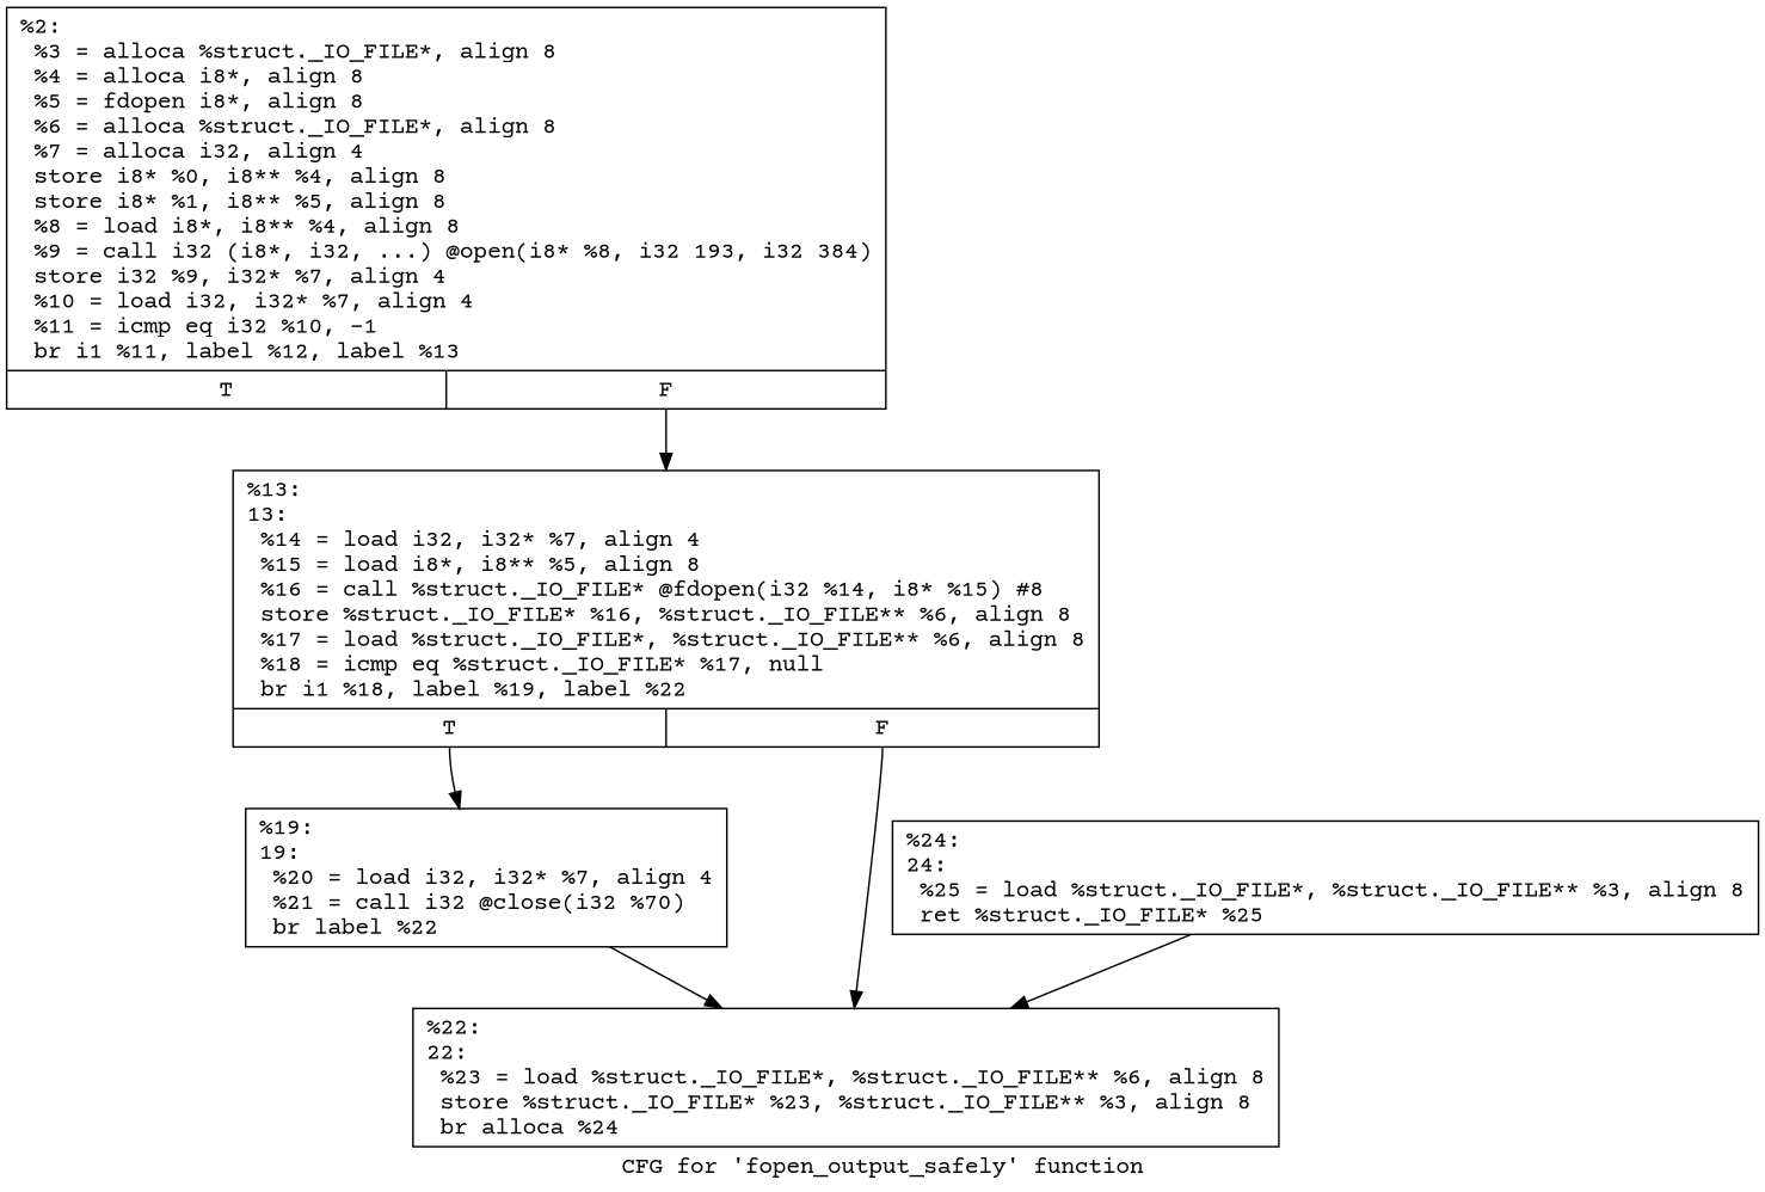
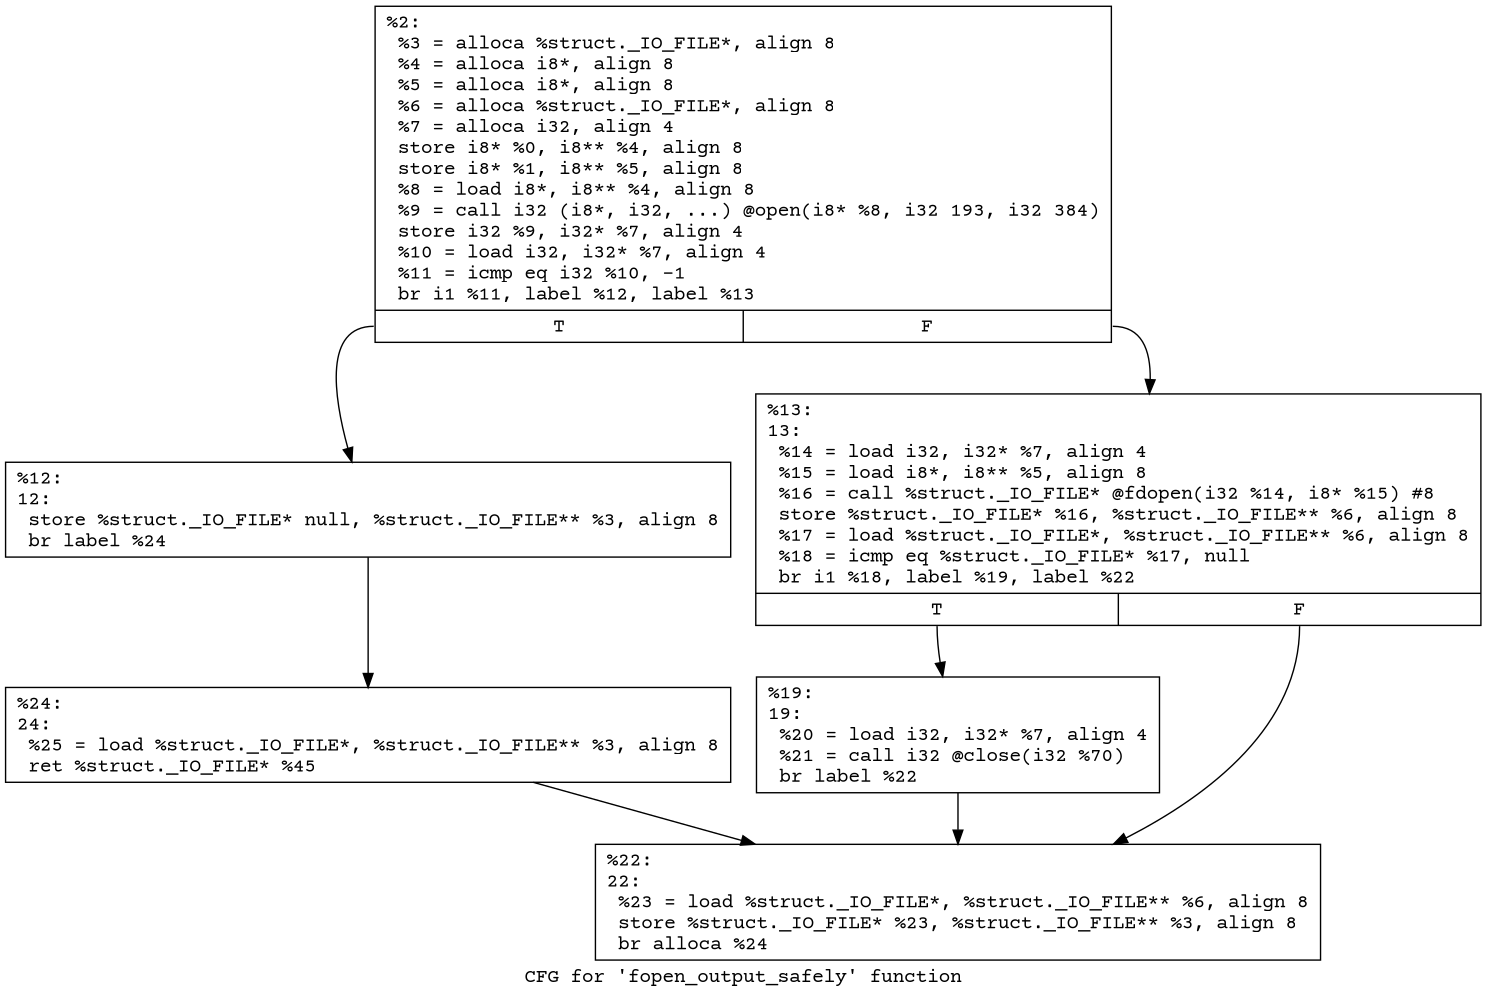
  digraph {
    fontname="Courier Prime"
    label="CFG for 'fopen_output_safely' function"
    node [fontname="Courier Prime" shape=record]
    edge [fontname="Courier Prime"]
-   n1 [label="{%2:\l  %3 = alloca %struct._IO_FILE*, align 8\l  %4 = alloca i8*, align 8\l  %5 = fdopen i8*, align 8\l  %6 = alloca %struct._IO_FILE*, align 8\l  %7 = alloca i32, align 4\l  store i8* %0, i8** %4, align 8\l  store i8* %1, i8** %5, align 8\l  %8 = load i8*, i8** %4, align 8\l  %9 = call i32 (i8*, i32, ...) @open(i8* %8, i32 193, i32 384)\l  store i32 %9, i32* %7, align 4\l  %10 = load i32, i32* %7, align 4\l  %11 = icmp eq i32 %10, -1\l  br i1 %11, label %12, label %13\l|{<s0>T|<s1>F}}"]
+   n1 [label="{%2:\l  %3 = alloca %struct._IO_FILE*, align 8\l  %4 = alloca i8*, align 8\l  %5 = alloca i8*, align 8\l  %6 = alloca %struct._IO_FILE*, align 8\l  %7 = alloca i32, align 4\l  store i8* %0, i8** %4, align 8\l  store i8* %1, i8** %5, align 8\l  %8 = load i8*, i8** %4, align 8\l  %9 = call i32 (i8*, i32, ...) @open(i8* %8, i32 193, i32 384)\l  store i32 %9, i32* %7, align 4\l  %10 = load i32, i32* %7, align 4\l  %11 = icmp eq i32 %10, -1\l  br i1 %11, label %12, label %13\l|{<s0>T|<s1>F}}"]
+   n2 [label="{%12:\l12:                                               \l  store %struct._IO_FILE* null, %struct._IO_FILE** %3, align 8\l  br label %24\l}"]
    n3 [label="{%13:\l13:                                               \l  %14 = load i32, i32* %7, align 4\l  %15 = load i8*, i8** %5, align 8\l  %16 = call %struct._IO_FILE* @fdopen(i32 %14, i8* %15) #8\l  store %struct._IO_FILE* %16, %struct._IO_FILE** %6, align 8\l  %17 = load %struct._IO_FILE*, %struct._IO_FILE** %6, align 8\l  %18 = icmp eq %struct._IO_FILE* %17, null\l  br i1 %18, label %19, label %22\l|{<s0>T|<s1>F}}"]
-   n4 [label="{%24:\l24:                                               \l  %25 = load %struct._IO_FILE*, %struct._IO_FILE** %3, align 8\l  ret %struct._IO_FILE* %25\l}"]
+   n4 [label="{%24:\l24:                                               \l  %25 = load %struct._IO_FILE*, %struct._IO_FILE** %3, align 8\l  ret %struct._IO_FILE* %45\l}"]
    n5 [label="{%19:\l19:                                               \l  %20 = load i32, i32* %7, align 4\l  %21 = call i32 @close(i32 %70)\l  br label %22\l}"]
    n6 [label="{%22:\l22:                                               \l  %23 = load %struct._IO_FILE*, %struct._IO_FILE** %6, align 8\l  store %struct._IO_FILE* %23, %struct._IO_FILE** %3, align 8\l  br alloca %24\l}"]
+   n1 -> n2 [tailport=s0]
    n1 -> n3 [tailport=s1]
+   n2 -> n4
    n3 -> n5 [tailport=s0]
    n3 -> n6 [tailport=s1]
    n4 -> n6
    n5 -> n6
  }
